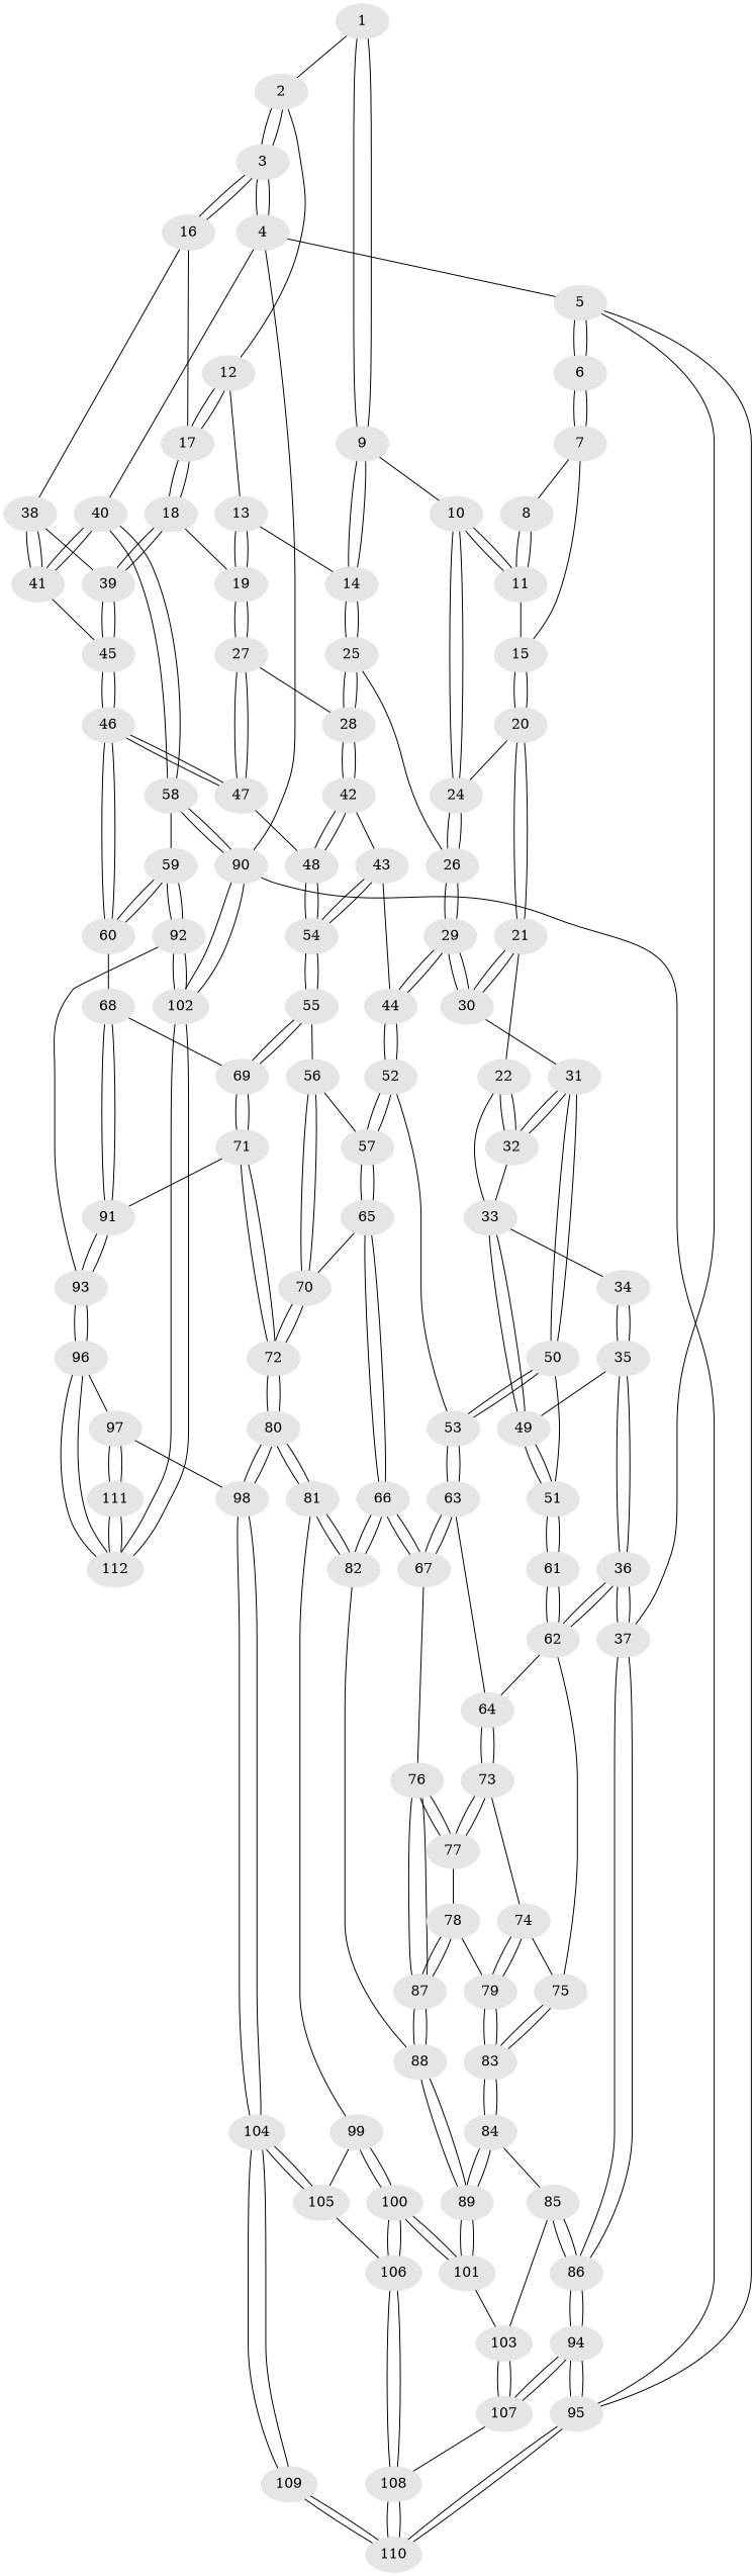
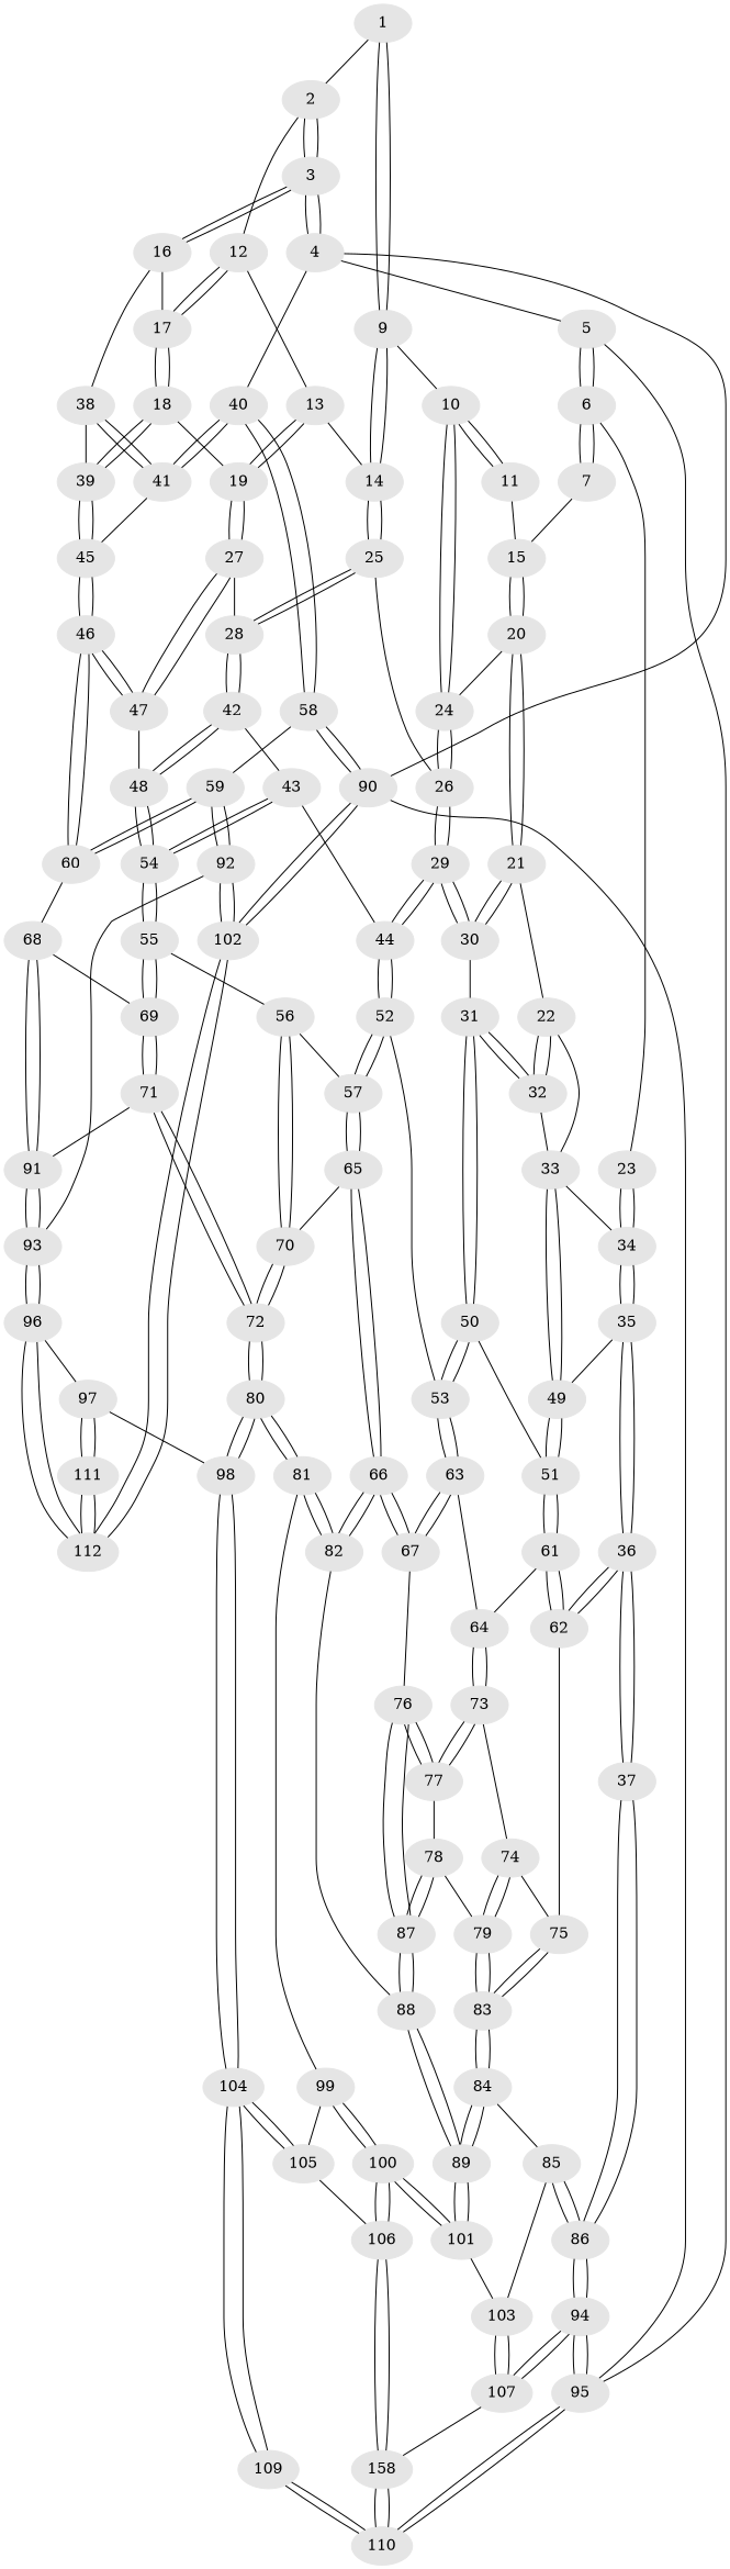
  graph {
    node [color=gray90 style=filled]
    1
    2
    9
    3
    12
    10
    14
    4
    16
    13
    17
    5
    40
    90
    38
    6
    37
    95
    41
    58
    102
    7
+   23
    86
    110
-   8
    15
    34
    11
    20
    24
    25
    26
    19
    18
    27
    28
    21
    39
    45
    47
    22
    30
    32
    33
    31
    35
    29
    42
    44
    48
    43
    52
    50
    51
    53
    49
    36
    62
    75
    94
    46
    59
    54
    55
    57
    60
    68
    61
    63
    64
    65
    67
    56
    69
    70
    71
    72
    66
    92
    93
    91
    73
    83
    76
    74
    77
    82
    88
    87
    80
    81
    98
    79
    78
    84
    99
    104
    100
    105
    89
    85
    103
    101
    107
    112
    96
    97
-   108
+   108 [label=158]
    111
    109
    106
    1 -- 2
    1 -- 9
    1 -- 9
    2 -- 3
    2 -- 3
    2 -- 12
    9 -- 10
    9 -- 14
    9 -- 14
    3 -- 4
    3 -- 4
    3 -- 16
    3 -- 16
    12 -- 13
    12 -- 17
    12 -- 17
    10 -- 11
    10 -- 11
    10 -- 24
    10 -- 24
    14 -- 25
    14 -- 25
    4 -- 5
    4 -- 40
    4 -- 90
    16 -- 17
    16 -- 38
    13 -- 14
    13 -- 19
    13 -- 19
    17 -- 18
    17 -- 18
    5 -- 6
    5 -- 6
-   5 -- 37
    5 -- 95
    40 -- 41
    40 -- 41
    40 -- 58
    40 -- 58
    90 -- 95
    90 -- 102
    90 -- 102
    38 -- 41
    38 -- 41
    38 -- 39
    6 -- 7
    6 -- 7
+   6 -- 23
    37 -- 86
    37 -- 86
    95 -- 110
    95 -- 110
    41 -- 45
    58 -- 90
    58 -- 90
    58 -- 59
    102 -- 112
    102 -- 112
-   7 -- 8
    7 -- 15
+   23 -- 34
+   23 -- 34
    86 -- 94
    86 -- 94
-   8 -- 11
-   8 -- 11
    15 -- 20
    15 -- 20
    34 -- 35
    34 -- 35
    11 -- 15
    20 -- 24
    20 -- 21
    20 -- 21
    24 -- 26
    24 -- 26
    25 -- 26
    25 -- 28
    25 -- 28
    26 -- 29
    26 -- 29
    19 -- 27
    19 -- 27
    18 -- 19
    18 -- 39
    18 -- 39
    27 -- 28
    27 -- 47
    27 -- 47
    28 -- 42
    28 -- 42
    21 -- 22
    21 -- 30
    21 -- 30
    39 -- 45
    39 -- 45
    45 -- 46
    45 -- 46
    47 -- 48
    22 -- 32
    22 -- 32
    22 -- 33
    30 -- 31
    32 -- 33
    33 -- 34
    33 -- 49
    33 -- 49
    31 -- 32
    31 -- 32
    31 -- 50
    31 -- 50
    35 -- 49
    35 -- 36
    35 -- 36
    29 -- 30
    29 -- 30
    29 -- 44
    29 -- 44
    42 -- 48
    42 -- 48
    42 -- 43
    44 -- 52
    44 -- 52
    48 -- 54
    48 -- 54
    43 -- 44
    43 -- 54
    43 -- 54
    52 -- 53
    52 -- 57
    52 -- 57
    50 -- 51
    50 -- 53
    50 -- 53
    51 -- 61
    51 -- 61
    53 -- 63
    53 -- 63
    49 -- 51
    49 -- 51
    36 -- 37
    36 -- 37
    36 -- 62
    36 -- 62
    62 -- 75
    75 -- 83
    75 -- 83
    94 -- 95
    94 -- 95
    94 -- 107
    94 -- 107
    46 -- 47
    46 -- 47
    46 -- 60
    46 -- 60
    59 -- 60
    59 -- 60
    59 -- 92
    59 -- 92
    54 -- 55
    54 -- 55
    55 -- 56
    55 -- 69
    55 -- 69
    57 -- 65
    57 -- 65
    60 -- 68
    68 -- 69
    68 -- 91
    68 -- 91
    61 -- 62
    61 -- 62
-   62 -- 64
+   61 -- 64
    63 -- 64
    63 -- 67
    63 -- 67
    64 -- 73
    64 -- 73
    65 -- 70
    65 -- 66
    65 -- 66
    67 -- 76
    56 -- 57
    56 -- 70
    56 -- 70
    69 -- 71
    69 -- 71
    70 -- 72
    70 -- 72
    71 -- 72
    71 -- 72
    71 -- 91
    72 -- 80
    72 -- 80
    66 -- 67
    66 -- 67
    66 -- 82
    66 -- 82
    92 -- 102
    92 -- 102
    92 -- 93
    93 -- 96
    93 -- 96
    91 -- 93
    91 -- 93
    73 -- 74
    73 -- 77
    73 -- 77
    83 -- 84
    83 -- 84
    76 -- 77
    76 -- 77
    76 -- 87
    76 -- 87
    74 -- 75
    74 -- 79
    74 -- 79
    77 -- 78
    82 -- 88
    88 -- 89
    88 -- 89
    87 -- 88
    87 -- 88
    80 -- 81
    80 -- 81
    80 -- 98
    80 -- 98
    81 -- 82
    81 -- 82
    81 -- 99
    98 -- 104
    98 -- 104
    79 -- 83
    79 -- 83
    78 -- 87
    78 -- 87
    78 -- 79
    84 -- 89
    84 -- 89
    84 -- 85
    99 -- 100
    99 -- 100
    99 -- 105
    104 -- 105
    104 -- 105
    104 -- 109
    104 -- 109
    100 -- 101
    100 -- 101
    100 -- 106
    100 -- 106
    105 -- 106
    89 -- 101
    89 -- 101
    85 -- 86
    85 -- 86
    85 -- 103
    103 -- 107
    103 -- 107
    101 -- 103
    107 -- 108
    96 -- 112
    96 -- 112
    96 -- 97
    97 -- 98
    97 -- 111
    97 -- 111
    108 -- 110
    108 -- 110
    111 -- 112
    111 -- 112
    109 -- 110
    109 -- 110
    106 -- 108
    106 -- 108
  }
